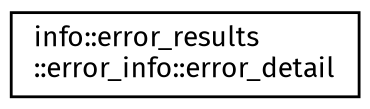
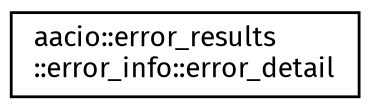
  digraph {
    rankdir=LR
    fontname="Fira Sans"
-   n1 [color=black fillcolor=white fontname="Fira Sans" fontsize=10 height=0.2 label="info::error_results\l::error_info::error_detail" shape=record style=filled width=0.4]
+   n1 [color=black fillcolor=white fontname="Fira Sans" fontsize=10 height=0.2 label="aacio::error_results\l::error_info::error_detail" shape=record style=filled width=0.4]
  }
